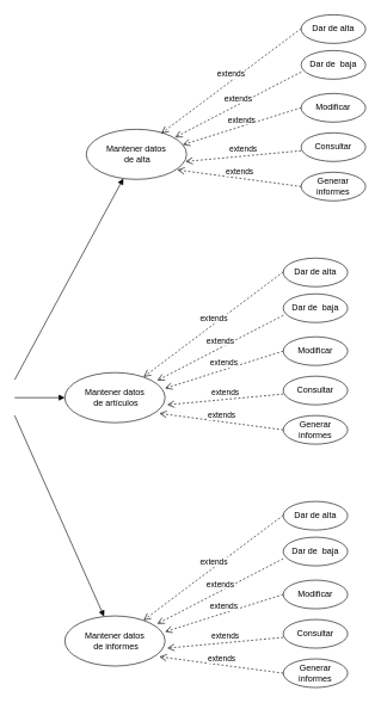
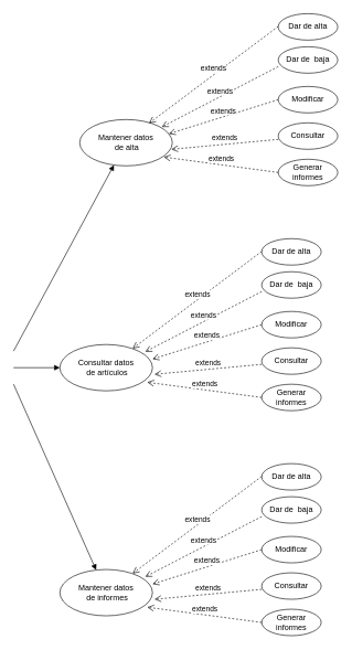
  <mxCell id="0" value="" />
  <mxCell id="1" parent="0" />
  <mxCell id="2" value="" style="html=1;verticalAlign=bottom;endArrow=block;elbow=vertical;rounded=0;strokeColor=default;" edge="1" parent="1" target="3"><mxGeometry x="0.015" y="7" width="80" relative="1" as="geometry"><mxPoint x="20" y="530" as="sourcePoint" /><mxPoint x="110" y="470" as="targetPoint" /><mxPoint as="offset" /></mxGeometry></mxCell>
  <mxCell id="3" value="Mantener datos&lt;br&gt;&amp;nbsp;de alta" style="ellipse;whiteSpace=wrap;html=1;" vertex="1" parent="1"><mxGeometry x="120" y="180" width="140" height="70" as="geometry" /></mxCell>
  <mxCell id="4" value="" style="html=1;verticalAlign=bottom;endArrow=block;elbow=vertical;rounded=0;strokeColor=default;" edge="1" parent="1" target="5"><mxGeometry x="0.015" y="7" width="80" relative="1" as="geometry"><mxPoint x="20" y="555" as="sourcePoint" /><mxPoint x="110" y="580" as="targetPoint" /><mxPoint as="offset" /></mxGeometry></mxCell>
- <mxCell id="5" value="Mantener datos&lt;br&gt;&amp;nbsp;de artículos" style="ellipse;whiteSpace=wrap;html=1;" vertex="1" parent="1"><mxGeometry x="90" y="520" width="140" height="70" as="geometry" /></mxCell>
+ <mxCell id="5" value="Consultar datos&lt;br&gt;&amp;nbsp;de artículos" style="ellipse;whiteSpace=wrap;html=1;" vertex="1" parent="1"><mxGeometry x="90" y="520" width="140" height="70" as="geometry" /></mxCell>
  <mxCell id="6" value="" style="html=1;verticalAlign=bottom;endArrow=block;elbow=vertical;rounded=0;strokeColor=default;" edge="1" parent="1" target="7"><mxGeometry x="0.015" y="7" width="80" relative="1" as="geometry"><mxPoint x="20" y="580" as="sourcePoint" /><mxPoint x="110" y="690" as="targetPoint" /><mxPoint as="offset" /></mxGeometry></mxCell>
  <mxCell id="7" value="Mantener datos&lt;br&gt;&amp;nbsp;de informes" style="ellipse;whiteSpace=wrap;html=1;" vertex="1" parent="1"><mxGeometry x="90" y="860" width="140" height="70" as="geometry" /></mxCell>
  <mxCell id="8" value="Dar de&amp;nbsp; baja" style="ellipse;whiteSpace=wrap;html=1;" vertex="1" parent="1"><mxGeometry x="420" y="70" width="90" height="40" as="geometry" /></mxCell>
  <mxCell id="9" value="Dar de alta" style="ellipse;whiteSpace=wrap;html=1;" vertex="1" parent="1"><mxGeometry x="420" y="20" width="90" height="40" as="geometry" /></mxCell>
  <mxCell id="10" value="Modificar" style="ellipse;whiteSpace=wrap;html=1;" vertex="1" parent="1"><mxGeometry x="420" y="130" width="90" height="40" as="geometry" /></mxCell>
  <mxCell id="11" value="Consultar" style="ellipse;whiteSpace=wrap;html=1;" vertex="1" parent="1"><mxGeometry x="420" y="185" width="90" height="40" as="geometry" /></mxCell>
  <mxCell id="12" value="Generar informes" style="ellipse;whiteSpace=wrap;html=1;" vertex="1" parent="1"><mxGeometry x="420" y="240" width="90" height="40" as="geometry" /></mxCell>
  <mxCell id="13" value="extends" style="html=1;verticalAlign=bottom;endArrow=open;dashed=1;endSize=8;elbow=vertical;rounded=0;entryX=0.748;entryY=0.08;entryDx=0;entryDy=0;entryPerimeter=0;" edge="1" parent="1" target="3"><mxGeometry relative="1" as="geometry"><mxPoint x="420" y="39.33" as="sourcePoint" /><mxPoint x="280" y="150" as="targetPoint" /></mxGeometry></mxCell>
  <mxCell id="14" value="extends" style="html=1;verticalAlign=bottom;endArrow=open;dashed=1;endSize=8;elbow=vertical;rounded=0;entryX=0.885;entryY=0.161;entryDx=0;entryDy=0;entryPerimeter=0;" edge="1" parent="1" target="3"><mxGeometry relative="1" as="geometry"><mxPoint x="420" y="100" as="sourcePoint" /><mxPoint x="231" y="239.67" as="targetPoint" /></mxGeometry></mxCell>
  <mxCell id="15" value="extends" style="html=1;verticalAlign=bottom;endArrow=open;dashed=1;endSize=8;elbow=vertical;rounded=0;entryX=0.962;entryY=0.308;entryDx=0;entryDy=0;entryPerimeter=0;" edge="1" parent="1" target="3"><mxGeometry relative="1" as="geometry"><mxPoint x="420" y="150" as="sourcePoint" /><mxPoint x="231" y="289.67" as="targetPoint" /></mxGeometry></mxCell>
  <mxCell id="16" value="extends" style="html=1;verticalAlign=bottom;endArrow=open;dashed=1;endSize=8;elbow=vertical;rounded=0;entryX=0.989;entryY=0.643;entryDx=0;entryDy=0;entryPerimeter=0;" edge="1" parent="1" target="3"><mxGeometry relative="1" as="geometry"><mxPoint x="420" y="210" as="sourcePoint" /><mxPoint x="231" y="349.67" as="targetPoint" /></mxGeometry></mxCell>
  <mxCell id="17" value="extends" style="html=1;verticalAlign=bottom;endArrow=open;dashed=1;endSize=8;elbow=vertical;rounded=0;entryX=0.907;entryY=0.81;entryDx=0;entryDy=0;entryPerimeter=0;" edge="1" parent="1" target="3"><mxGeometry relative="1" as="geometry"><mxPoint x="420" y="260" as="sourcePoint" /><mxPoint x="231" y="399.67" as="targetPoint" /></mxGeometry></mxCell>
  <mxCell id="18" value="Dar de&amp;nbsp; baja" style="ellipse;whiteSpace=wrap;html=1;" vertex="1" parent="1"><mxGeometry x="395" y="410" width="90" height="40" as="geometry" /></mxCell>
  <mxCell id="19" value="Dar de alta" style="ellipse;whiteSpace=wrap;html=1;" vertex="1" parent="1"><mxGeometry x="395" y="360" width="90" height="40" as="geometry" /></mxCell>
  <mxCell id="20" value="Modificar" style="ellipse;whiteSpace=wrap;html=1;" vertex="1" parent="1"><mxGeometry x="395" y="470" width="90" height="40" as="geometry" /></mxCell>
  <mxCell id="21" value="Consultar" style="ellipse;whiteSpace=wrap;html=1;" vertex="1" parent="1"><mxGeometry x="395" y="525" width="90" height="40" as="geometry" /></mxCell>
  <mxCell id="22" value="Generar informes" style="ellipse;whiteSpace=wrap;html=1;" vertex="1" parent="1"><mxGeometry x="395" y="580" width="90" height="40" as="geometry" /></mxCell>
  <mxCell id="23" value="extends" style="html=1;verticalAlign=bottom;endArrow=open;dashed=1;endSize=8;elbow=vertical;rounded=0;entryX=0.748;entryY=0.08;entryDx=0;entryDy=0;entryPerimeter=0;" edge="1" parent="1"><mxGeometry relative="1" as="geometry"><mxPoint x="395" y="379.33" as="sourcePoint" /><mxPoint x="200" y="526" as="targetPoint" /></mxGeometry></mxCell>
  <mxCell id="24" value="extends" style="html=1;verticalAlign=bottom;endArrow=open;dashed=1;endSize=8;elbow=vertical;rounded=0;entryX=0.885;entryY=0.161;entryDx=0;entryDy=0;entryPerimeter=0;" edge="1" parent="1"><mxGeometry relative="1" as="geometry"><mxPoint x="395" y="440" as="sourcePoint" /><mxPoint x="219" y="531" as="targetPoint" /></mxGeometry></mxCell>
  <mxCell id="25" value="extends" style="html=1;verticalAlign=bottom;endArrow=open;dashed=1;endSize=8;elbow=vertical;rounded=0;entryX=0.962;entryY=0.308;entryDx=0;entryDy=0;entryPerimeter=0;" edge="1" parent="1"><mxGeometry relative="1" as="geometry"><mxPoint x="395" y="490" as="sourcePoint" /><mxPoint x="230" y="542" as="targetPoint" /></mxGeometry></mxCell>
  <mxCell id="26" value="extends" style="html=1;verticalAlign=bottom;endArrow=open;dashed=1;endSize=8;elbow=vertical;rounded=0;entryX=0.989;entryY=0.643;entryDx=0;entryDy=0;entryPerimeter=0;" edge="1" parent="1"><mxGeometry relative="1" as="geometry"><mxPoint x="395" y="550" as="sourcePoint" /><mxPoint x="233" y="565" as="targetPoint" /></mxGeometry></mxCell>
  <mxCell id="27" value="extends" style="html=1;verticalAlign=bottom;endArrow=open;dashed=1;endSize=8;elbow=vertical;rounded=0;entryX=0.907;entryY=0.81;entryDx=0;entryDy=0;entryPerimeter=0;" edge="1" parent="1"><mxGeometry relative="1" as="geometry"><mxPoint x="395" y="600" as="sourcePoint" /><mxPoint x="222" y="577" as="targetPoint" /></mxGeometry></mxCell>
  <mxCell id="28" value="Dar de&amp;nbsp; baja" style="ellipse;whiteSpace=wrap;html=1;" vertex="1" parent="1"><mxGeometry x="395" y="750" width="90" height="40" as="geometry" /></mxCell>
  <mxCell id="29" value="Dar de alta" style="ellipse;whiteSpace=wrap;html=1;" vertex="1" parent="1"><mxGeometry x="395" y="700" width="90" height="40" as="geometry" /></mxCell>
  <mxCell id="30" value="Modificar" style="ellipse;whiteSpace=wrap;html=1;" vertex="1" parent="1"><mxGeometry x="395" y="810" width="90" height="40" as="geometry" /></mxCell>
  <mxCell id="31" value="Consultar" style="ellipse;whiteSpace=wrap;html=1;" vertex="1" parent="1"><mxGeometry x="395" y="865" width="90" height="40" as="geometry" /></mxCell>
  <mxCell id="32" value="Generar informes" style="ellipse;whiteSpace=wrap;html=1;" vertex="1" parent="1"><mxGeometry x="395" y="920" width="90" height="40" as="geometry" /></mxCell>
  <mxCell id="33" value="extends" style="html=1;verticalAlign=bottom;endArrow=open;dashed=1;endSize=8;elbow=vertical;rounded=0;entryX=0.748;entryY=0.08;entryDx=0;entryDy=0;entryPerimeter=0;" edge="1" parent="1"><mxGeometry relative="1" as="geometry"><mxPoint x="395" y="719.33" as="sourcePoint" /><mxPoint x="200" y="866" as="targetPoint" /></mxGeometry></mxCell>
  <mxCell id="34" value="extends" style="html=1;verticalAlign=bottom;endArrow=open;dashed=1;endSize=8;elbow=vertical;rounded=0;entryX=0.885;entryY=0.161;entryDx=0;entryDy=0;entryPerimeter=0;" edge="1" parent="1"><mxGeometry relative="1" as="geometry"><mxPoint x="395" y="780" as="sourcePoint" /><mxPoint x="219" y="871" as="targetPoint" /></mxGeometry></mxCell>
  <mxCell id="35" value="extends" style="html=1;verticalAlign=bottom;endArrow=open;dashed=1;endSize=8;elbow=vertical;rounded=0;entryX=0.962;entryY=0.308;entryDx=0;entryDy=0;entryPerimeter=0;" edge="1" parent="1"><mxGeometry relative="1" as="geometry"><mxPoint x="395" y="830" as="sourcePoint" /><mxPoint x="230" y="882" as="targetPoint" /></mxGeometry></mxCell>
  <mxCell id="36" value="extends" style="html=1;verticalAlign=bottom;endArrow=open;dashed=1;endSize=8;elbow=vertical;rounded=0;entryX=0.989;entryY=0.643;entryDx=0;entryDy=0;entryPerimeter=0;" edge="1" parent="1"><mxGeometry relative="1" as="geometry"><mxPoint x="395" y="890" as="sourcePoint" /><mxPoint x="233" y="905" as="targetPoint" /></mxGeometry></mxCell>
  <mxCell id="37" value="extends" style="html=1;verticalAlign=bottom;endArrow=open;dashed=1;endSize=8;elbow=vertical;rounded=0;entryX=0.907;entryY=0.81;entryDx=0;entryDy=0;entryPerimeter=0;" edge="1" parent="1"><mxGeometry relative="1" as="geometry"><mxPoint x="395" y="940" as="sourcePoint" /><mxPoint x="222" y="917" as="targetPoint" /></mxGeometry></mxCell>
